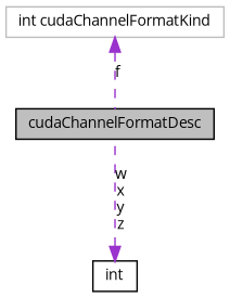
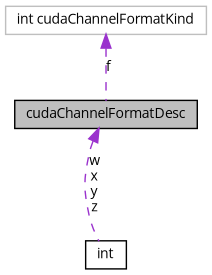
  digraph {
    fontname="Open Sans"
    node [color=black fontname="Open Sans" fontsize=10 shape=record]
    edge [color=darkorchid3 dir=back fontname="Open Sans" fontsize=10 labelfontname=FreeSans labelfontsize=10 style=dashed]
    n1 [fillcolor=grey75 fontcolor=black height=0.2 label=cudaChannelFormatDesc style=filled width=0.4]
    n2 [color=grey75 height=0.2 label="int cudaChannelFormatKind" width=0.4]
    n3 [height=0.2 label=int width=0.4]
    n2 -> n1 [label=f]
-   n3 -> n1 [label="w\nx\ny\nz"]
+   n1 -> n3 [label="w\nx\ny\nz"]
  }
